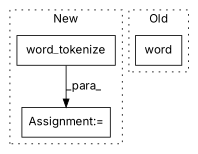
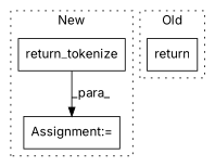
  digraph {
    fontname=Inter
    node [shape=box fontname=Inter]
-   n1 [a=32 l="14,1" label=word_tokenize s="4506,4524"]
+   n1 [a=32 l="14,1" label=return_tokenize s="4506,4524"]
    n2 [a=7 l=1 label="Assignment:=" s=4505]
-   n3 [a=41 l=7 label=word s=4091]
+   n3 [a=41 l=7 label=return s=4091]
    subgraph cluster_1 {
      label=New
      style=dotted
      n1
      n2
    }
    subgraph cluster_2 {
      label=Old
      style=dotted
      n3
    }
    n1 -> n2 [label=_para_ fontname=Inter]
  }
